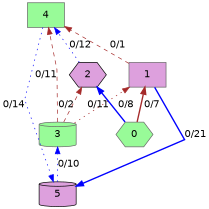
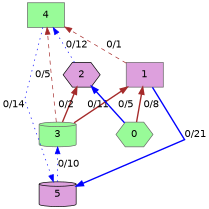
  digraph {
    fontname="DejaVu Sans"
    rankdir=BT
    splines=false
    node [color=gray40 fillcolor=plum fontname="DejaVu Sans" shape=cylinder style=filled]
    edge [color=blue fontname="DejaVu Sans" style=bold]
    5 [color=black]
    4 [fillcolor=palegreen shape=box]
    3 [fillcolor=palegreen]
    1 [shape=box]
    2 [color=black shape=hexagon]
    0 [fillcolor=palegreen shape=hexagon]
    5 -> 3 [label="0/10" style=dotted]
    4 -> 5 [label="0/14" style=dotted]
-   3 -> 4 [color=brown label="0/11" style=dashed]
-   3 -> 1 [color=brown label="0/11" style=dotted]
-   3 -> 2 [color=brown label="0/2" style=dashed]
+   3 -> 4 [color=brown label="0/5" style=dashed]
+   3 -> 1 [color=brown label="0/11"]
+   3 -> 2 [color=brown label="0/2"]
    1 -> 5 [label="0/21"]
    1 -> 4 [color=brown label="0/1" style=dashed]
    2 -> 4 [label="0/12" style=dotted]
-   0 -> 1 [color=brown label="0/7"]
-   0 -> 2 [label="0/8"]
+   0 -> 1 [color=brown label="0/8"]
+   0 -> 2 [label="0/5"]
  }
